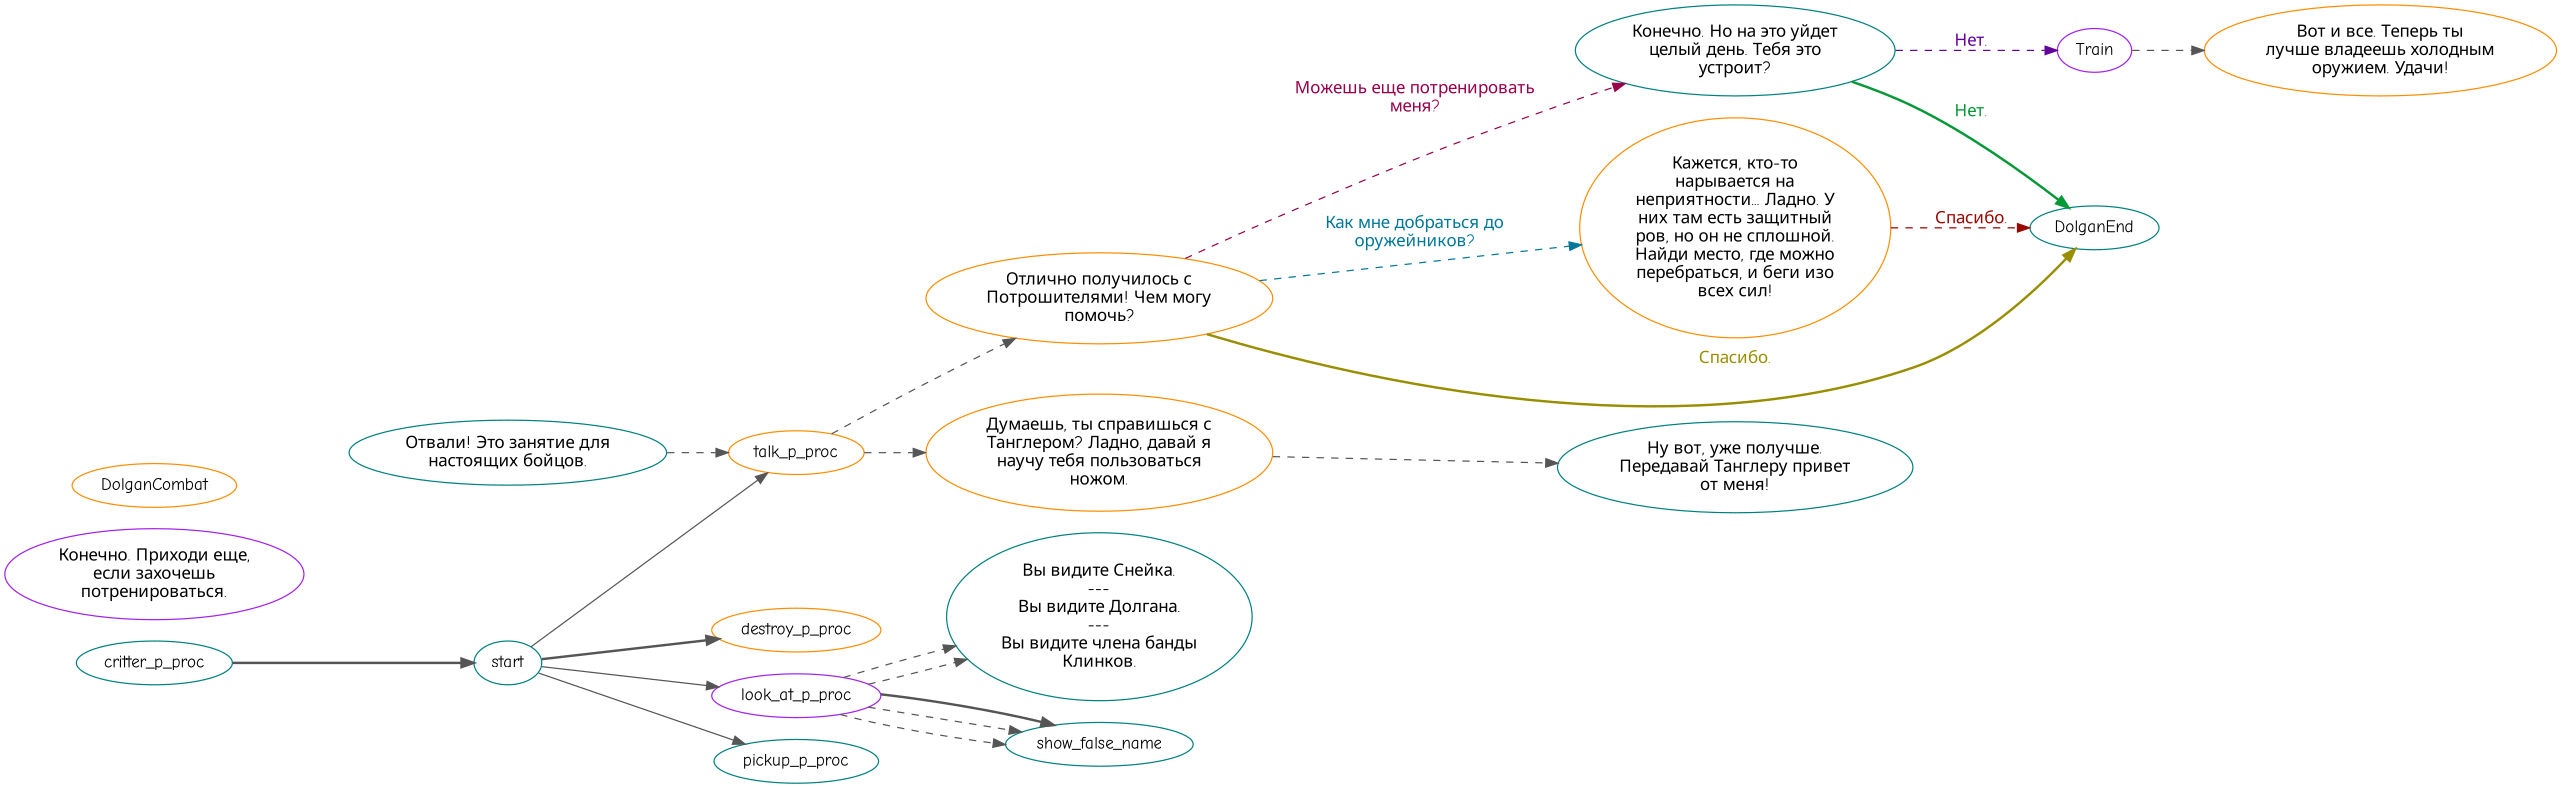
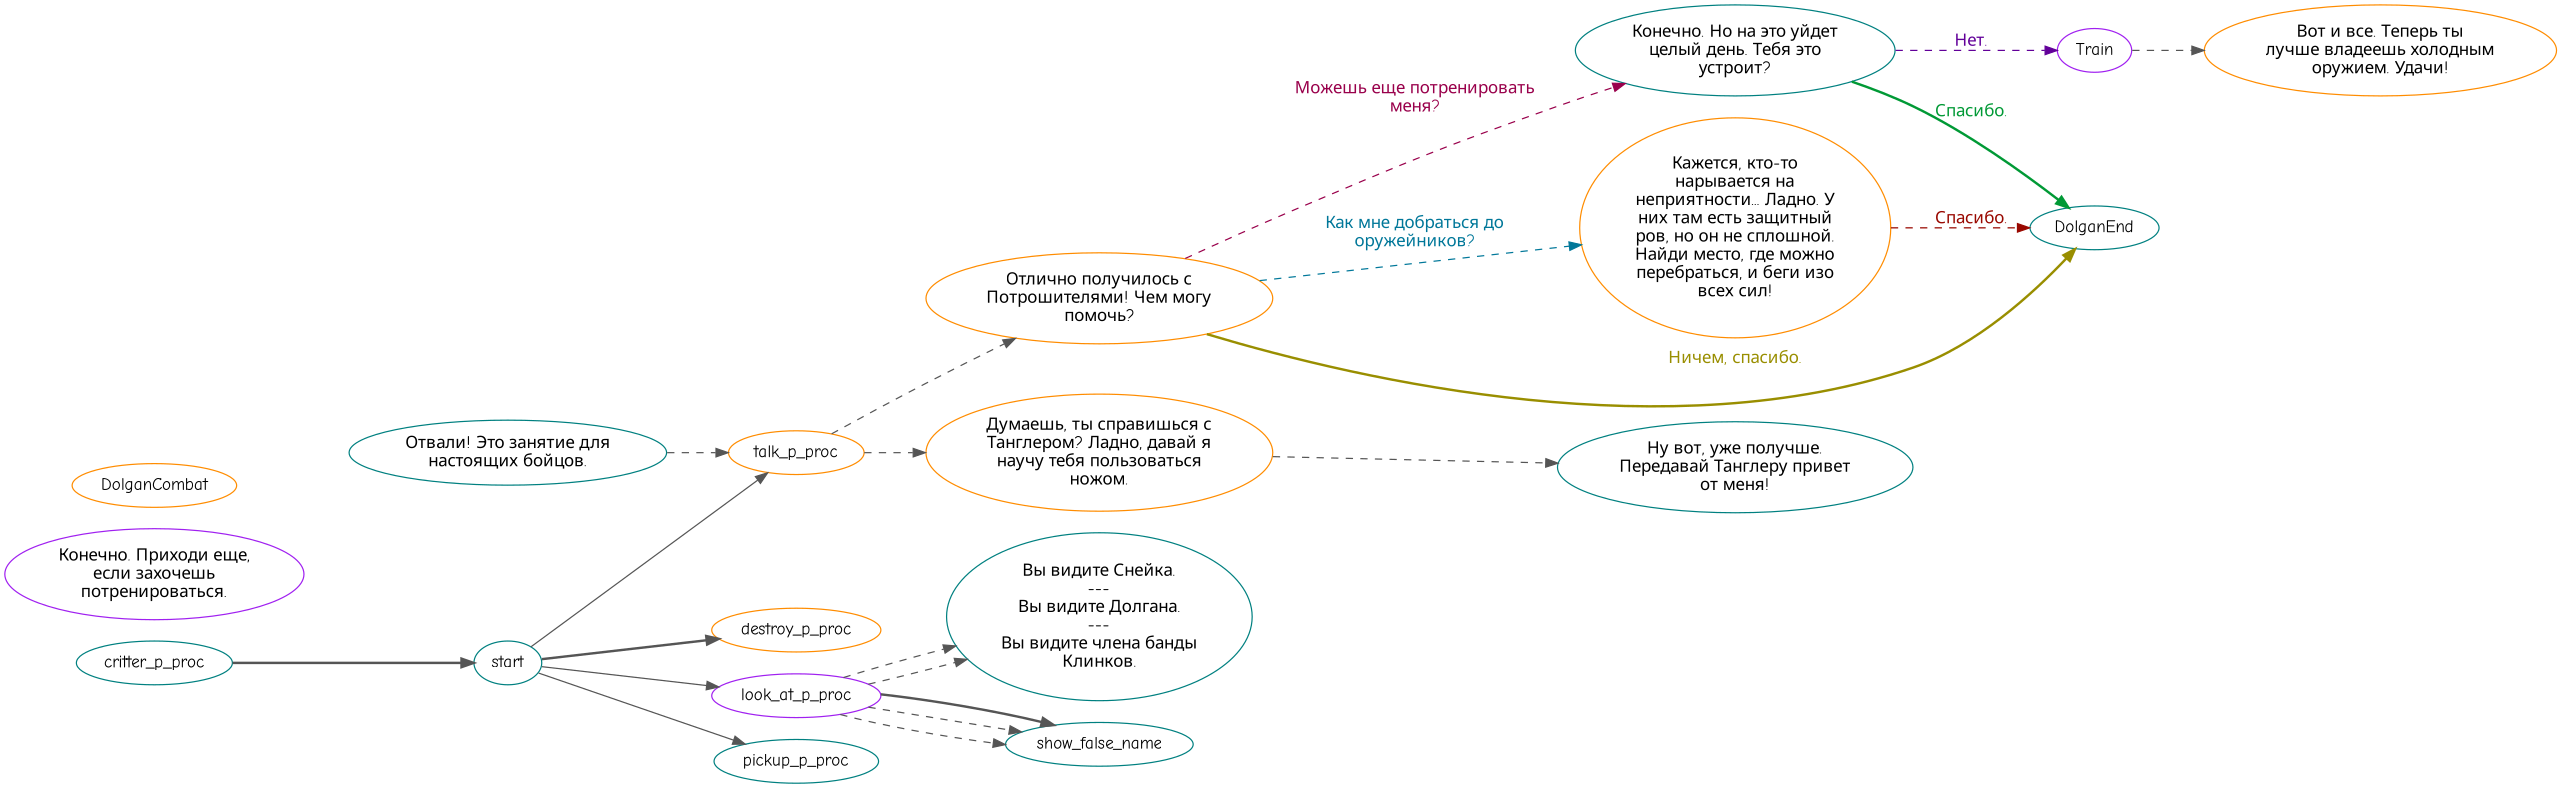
  digraph {
    fontname="Comic Neue"
    rankdir=LR
    node [color=teal fillcolor="#FFFFFF" fontname="Comic Neue" style=filled]
    edge [color="#555555" fontname="Comic Neue" style=dashed]
    destroy_p_proc [color=darkorange]
    start
    look_at_p_proc [color=purple]
    pickup_p_proc
    talk_p_proc [color=darkorange]
    critter_p_proc
    n7 [label="Вы видите Снейка.\n---\nВы видите Долгана.\n---\nВы видите члена банды\nКлинков."]
    show_false_name
    n9 [color=darkorange label="Отлично получилось с\nПотрошителями! Чем могу\nпомочь?"]
    n10 [color=darkorange label="Думаешь, ты справишься с\nТанглером? Ладно, давай я\nнаучу тебя пользоваться\nножом."]
    n11 [label="Конечно. Но на это уйдет\nцелый день. Тебя это\nустроит?"]
    n12 [color=darkorange label="Кажется, кто-то\nнарывается на\nнеприятности... Ладно. У\nних там есть защитный\nров, но он не сплошной.\nНайди место, где можно\nперебраться, и беги изо\nвсех сил!"]
    DolganEnd
    n14 [label="Ну вот, уже получше.\nПередавай Танглеру привет\nот меня!"]
    n15 [label="Отвали! Это занятие для\nнастоящих бойцов."]
    Train [color=purple]
    n17 [color=darkorange label="Вот и все. Теперь ты\nлучше владеешь холодным\nоружием. Удачи!"]
    n18 [color=purple label="Конечно. Приходи еще,\nесли захочешь\nпотренироваться."]
    DolganCombat [color=darkorange]
    start -> destroy_p_proc [style=bold]
    start -> look_at_p_proc [style=solid]
    start -> pickup_p_proc [style=solid]
    start -> talk_p_proc [style=solid]
    look_at_p_proc -> n7
    look_at_p_proc -> n7
    look_at_p_proc -> show_false_name
    look_at_p_proc -> show_false_name
    look_at_p_proc -> show_false_name [style=bold]
    talk_p_proc -> n9
    talk_p_proc -> n10
    critter_p_proc -> start [style=bold]
    n9 -> n11 [color="#99004B" fontcolor="#99004B" label="Можешь еще потренировать\nменя?"]
    n9 -> n12 [color="#007799" fontcolor="#007799" label="Как мне добраться до\nоружейников?"]
-   n9 -> DolganEnd [color="#998E00" fontcolor="#998E00" label="Спасибо." style=bold]
+   n9 -> DolganEnd [color="#998E00" fontcolor="#998E00" label="Ничем, спасибо." style=bold]
    n10 -> n14
-   n11 -> DolganEnd [color="#009935" fontcolor="#009935" label="Нет." style=bold]
+   n11 -> DolganEnd [color="#009935" fontcolor="#009935" label="Спасибо." style=bold]
    n11 -> Train [color="#620099" fontcolor="#620099" label="Нет."]
    n12 -> DolganEnd [color="#990800" fontcolor="#990800" label="Спасибо."]
    n15 -> talk_p_proc
    Train -> n17
  }
